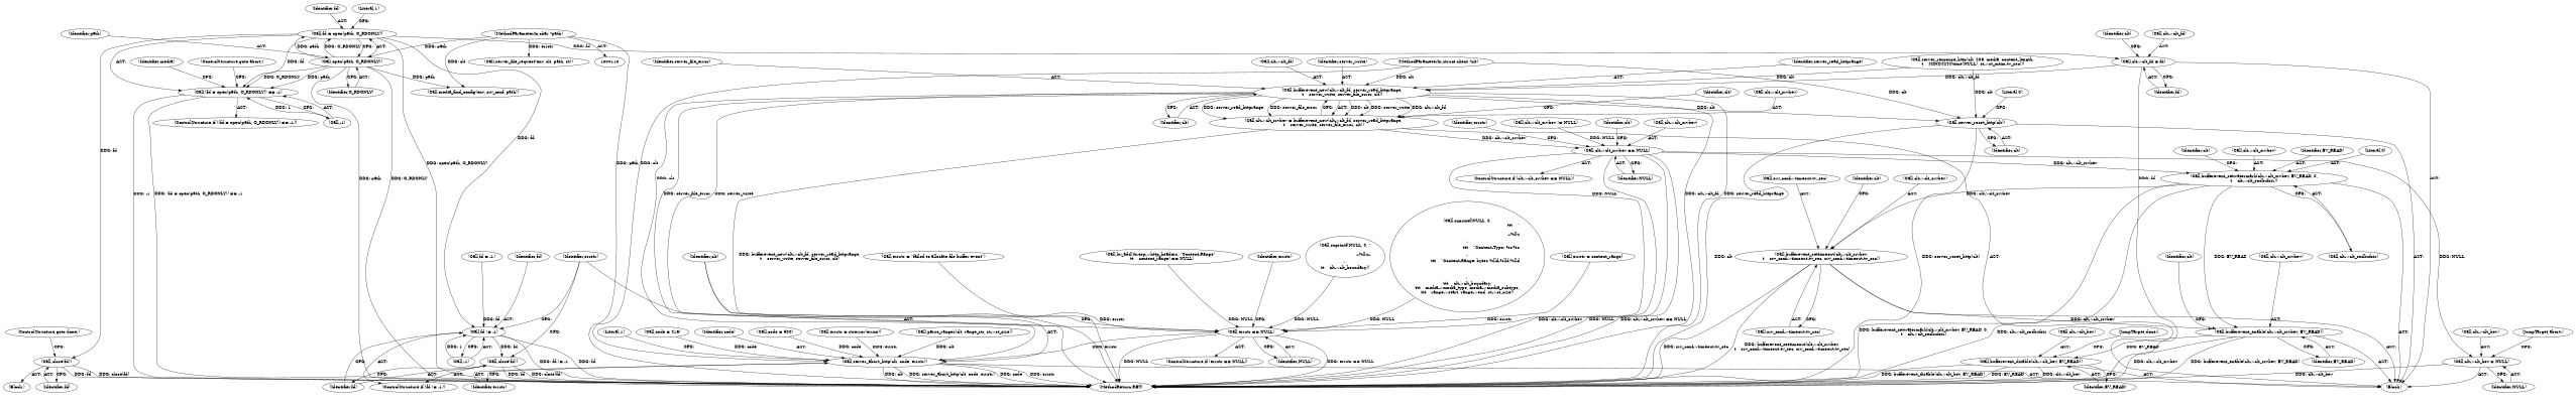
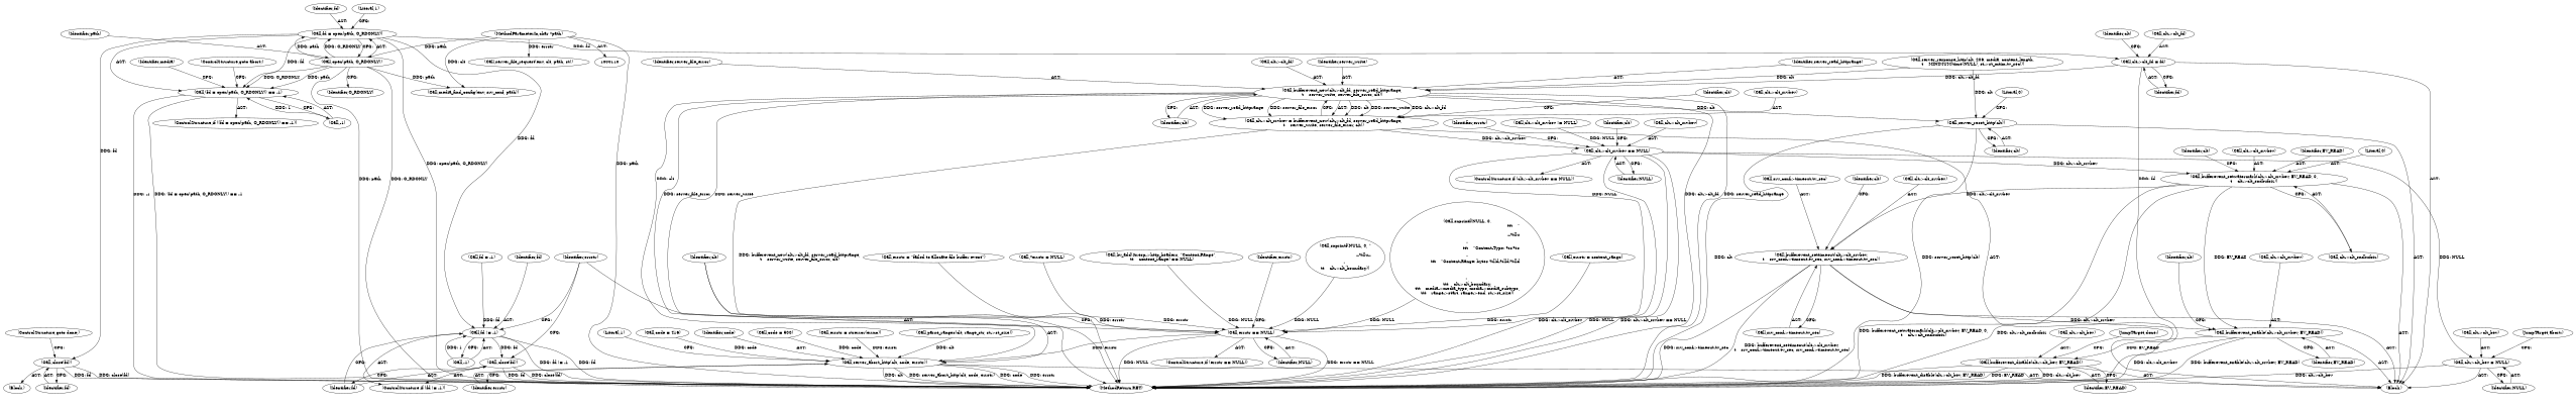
  digraph {
    n1 [label="(Call,fd = open(path, O_RDONLY))"]
    n2 [label="(Call,open(path, O_RDONLY))"]
    n3 [label="(Call,(fd = open(path, O_RDONLY)) == -1)"]
    n4 [label="(Call,close(fd))"]
    n5 [label="(Call,clt->clt_fd = fd)"]
    n6 [label="(Call,fd != -1)"]
    n7 [label="(MethodReturn,RET)"]
    n8 [label="(Identifier,O_RDONLY)"]
    n9 [label="(Call,media_find_config(env, srv_conf, path))"]
    n10 [label="(Call,-1)"]
    n11 [label="(ControlStructure,if ((fd = open(path, O_RDONLY)) == -1))"]
    n12 [label="(Block,)"]
    n13 [label="(Identifier,fd)"]
    n14 [label="(Call,bufferevent_new(clt->clt_fd, server_read_httprange,\n\t    server_write, server_file_error, clt))"]
    n15 [label="(Block,)"]
    n16 [label="(Identifier,fd)"]
    n17 [label="(Call,close(fd))"]
    n18 [label="(Call,-1)"]
    n19 [label="(ControlStructure,if (fd != -1))"]
    n20 [label="(MethodParameterIn,char *path)"]
    n21 [label="(Call,server_file_request(env, clt, path, st))"]
    1000110
    n23 [label="(Call,clt->clt_srvbev = bufferevent_new(clt->clt_fd, server_read_httprange,\n\t    server_write, server_file_error, clt))"]
    n24 [label="(Call,server_abort_http(clt, code, errstr))"]
    n25 [label="(Call,server_reset_http(clt))"]
    n26 [label="(Identifier,clt)"]
    n27 [label="(Call,clt->clt_srvbev == NULL)"]
    n28 [label="(Identifier,errstr)"]
    n29 [label="(Identifier,clt)"]
    n30 [label="(Call,bufferevent_setwatermark(clt->clt_srvbev, EV_READ, 0,\n\t    clt->clt_sndbufsiz))"]
    n31 [label="(Call,clt->clt_bev = NULL)"]
    n32 [label="(Call,errstr == NULL)"]
    n33 [label="(Identifier,NULL)"]
    n34 [label="(ControlStructure,if (clt->clt_srvbev == NULL))"]
    n35 [label="(Call,bufferevent_settimeout(clt->clt_srvbev,\n\t    srv_conf->timeout.tv_sec, srv_conf->timeout.tv_sec))"]
    n36 [label="(Call,bufferevent_enable(clt->clt_srvbev, EV_READ))"]
    n37 [label="(Call,clt->clt_sndbufsiz)"]
    n38 [label="(Identifier,NULL)"]
    n39 [label="(Identifier,NULL)"]
    n40 [label="(ControlStructure,if (errstr == NULL))"]
    n41 [label="(Call,srv_conf->timeout.tv_sec)"]
    n42 [label="(Call,bufferevent_disable(clt->clt_bev, EV_READ))"]
    n43 [label="(Identifier,EV_READ)"]
    n44 [label="(Identifier,EV_READ)"]
    n45 [label="(Identifier,fd)"]
    n46 [label="(Call,parse_ranges(clt, range_str, st->st_size))"]
    n47 [label="(JumpTarget,done:)"]
    n48 [label="(Call,clt->clt_srvbev)"]
    n49 [label="(Call,clt->clt_srvbev)"]
    n50 [label="(Identifier,server_write)"]
    n51 [label="(Call,kv_add(&resp->http_headers, \"Content-Range\",\n \t\t    content_range) == NULL)"]
    n52 [label="(Identifier,path)"]
    n53 [label="(Identifier,clt)"]
    n54 [label="(Call,clt->clt_bev)"]
    n55 [label="(Identifier,fd)"]
    n56 [label="(Identifier,clt)"]
    n57 [label="(Identifier,clt)"]
    n58 [label="(Identifier,clt)"]
    n59 [label="(Identifier,server_read_httprange)"]
    n60 [label="(Identifier,errstr)"]
    n61 [label="(Call,clt->clt_srvbev)"]
    n62 [label="(Call,fd = -1)"]
    n63 [label="(Identifier,server_file_error)"]
    n64 [label="(Identifier,errstr)"]
    n65 [label="(Literal,0)"]
    n66 [label="(Literal,1)"]
    n67 [label="(Call,clt->clt_fd)"]
    n68 [label="(Call,clt->clt_bev)"]
    n69 [label="(ControlStructure,goto abort;)"]
    n70 [label="(Call,clt->clt_srvbev)"]
    n71 [label="(Call,srv_conf->timeout.tv_sec)"]
    n72 [label="(Identifier,errstr)"]
    n73 [label="(Call,snprintf(NULL, 0, \"\r\n--%llu--\r\n\",\n\t\t    clt->clt_boundary))"]
    n74 [label="(JumpTarget,abort:)"]
    n75 [label="(Literal,1)"]
    n76 [label="(Call,code = 416)"]
    n77 [label="(Identifier,EV_READ)"]
    n78 [label="(Call,server_response_http(clt, 206, media, content_length,\n \t    MINIMUM(time(NULL), st->st_mtim.tv_sec)))"]
    n79 [label="(Call,snprintf(NULL, 0,\n\t\t\t    \"\r\n--%llu\r\n\"\n\t\t\t    \"Content-Type: %s/%s\r\n\"\n \t\t\t    \"Content-Range: bytes %lld-%lld/%lld\r\n\r\n\",\n\t\t\t    clt->clt_boundary,\n\t\t\t    media->media_type, media->media_subtype,\n\t\t\t    range->start, range->end, st->st_size))"]
    n80 [label="(Identifier,code)"]
    n81 [label="(Call,code = 500)"]
    n82 [label="(Call,errstr = strerror(errno))"]
    n83 [label="(Call,clt->clt_srvbev != NULL)"]
    n84 [label="(Literal,0)"]
    n85 [label="(Call,clt->clt_srvbev)"]
    n86 [label="(Identifier,clt)"]
    n87 [label="(Call,errstr = content_range)"]
    n88 [label="(Identifier,clt)"]
    n89 [label="(Call,errstr = \"failed to allocate file buffer event\")"]
    n90 [label="(Identifier,clt)"]
-   n91 [label="(MethodParameterIn,struct client *clt)"]
+   n92 [label="(Call,*errstr = NULL)"]
    n93 [label="(Call,clt->clt_fd)"]
    n94 [label="(ControlStructure,goto done;)"]
    n95 [label="(Identifier,media)"]
    n96 [label="(Identifier,fd)"]
    n1 -> n2 [label="CFG: "]
    n1 -> n3 [label="AST: "]
    n1 -> n3 [label="DDG: fd"]
    n1 -> n4 [label="DDG: fd"]
    n1 -> n5 [label="DDG: fd"]
    n1 -> n6 [label="DDG: fd"]
    n1 -> n7 [label="DDG: open(path, O_RDONLY)"]
    n2 -> n1 [label="AST: "]
    n2 -> n1 [label="DDG: path"]
    n2 -> n1 [label="DDG: O_RDONLY"]
    n2 -> n3 [label="DDG: path"]
    n2 -> n3 [label="DDG: O_RDONLY"]
    n2 -> n7 [label="DDG: path"]
    n2 -> n7 [label="DDG: O_RDONLY"]
    n2 -> n8 [label="CFG: "]
    n2 -> n9 [label="DDG: path"]
    n3 -> n7 [label="DDG: -1"]
    n3 -> n7 [label="DDG: (fd = open(path, O_RDONLY)) == -1"]
    n3 -> n10 [label="CFG: "]
    n3 -> n11 [label="AST: "]
    n4 -> n7 [label="DDG: close(fd)"]
    n4 -> n7 [label="DDG: fd"]
    n4 -> n12 [label="AST: "]
    n4 -> n13 [label="CFG: "]
    n5 -> n7 [label="DDG: fd"]
    n5 -> n14 [label="DDG: clt->clt_fd"]
    n5 -> n15 [label="AST: "]
    n5 -> n16 [label="CFG: "]
    n6 -> n7 [label="DDG: fd != -1"]
    n6 -> n7 [label="DDG: fd"]
    n6 -> n17 [label="DDG: fd"]
    n6 -> n18 [label="CFG: "]
    n6 -> n19 [label="AST: "]
-   n8 -> n2 [label="AST: "]
    n10 -> n3 [label="AST: "]
    n10 -> n3 [label="DDG: 1"]
    n13 -> n4 [label="AST: "]
    n14 -> n7 [label="DDG: server_read_httprange"]
    n14 -> n7 [label="DDG: server_file_error"]
    n14 -> n7 [label="DDG: server_write"]
    n14 -> n7 [label="DDG: clt->clt_fd"]
    n14 -> n23 [label="AST: "]
    n14 -> n23 [label="DDG: clt"]
    n14 -> n23 [label="DDG: server_write"]
    n14 -> n23 [label="DDG: clt->clt_fd"]
    n14 -> n23 [label="DDG: server_read_httprange"]
    n14 -> n23 [label="DDG: server_file_error"]
    n14 -> n24 [label="DDG: clt"]
    n14 -> n25 [label="DDG: clt"]
    n14 -> n26 [label="CFG: "]
    n16 -> n5 [label="AST: "]
    n17 -> n7 [label="DDG: fd"]
    n17 -> n7 [label="DDG: close(fd)"]
    n17 -> n19 [label="AST: "]
    n17 -> n45 [label="CFG: "]
    n18 -> n6 [label="AST: "]
    n18 -> n6 [label="DDG: 1"]
    n20 -> n2 [label="DDG: path"]
    n20 -> n7 [label="DDG: path"]
    n20 -> n9 [label="DDG: clt"]
    n20 -> n21 [label="DDG: errstr"]
    n20 -> 1000110 [label="AST: "]
    n23 -> n7 [label="DDG: bufferevent_new(clt->clt_fd, server_read_httprange,\n\t    server_write, server_file_error, clt)"]
    n23 -> n14 [label="CFG: "]
    n23 -> n15 [label="AST: "]
    n23 -> n27 [label="DDG: clt->clt_srvbev"]
    n24 -> n7 [label="DDG: errstr"]
    n24 -> n7 [label="DDG: clt"]
    n24 -> n7 [label="DDG: server_abort_http(clt, code, errstr)"]
    n24 -> n7 [label="DDG: code"]
    n24 -> n15 [label="AST: "]
    n24 -> n28 [label="CFG: "]
    n25 -> n7 [label="DDG: clt"]
    n25 -> n7 [label="DDG: server_reset_http(clt)"]
    n25 -> n15 [label="AST: "]
    n25 -> n29 [label="CFG: "]
    n26 -> n14 [label="AST: "]
    n27 -> n7 [label="DDG: clt->clt_srvbev"]
    n27 -> n7 [label="DDG: NULL"]
    n27 -> n7 [label="DDG: clt->clt_srvbev == NULL"]
    n27 -> n30 [label="DDG: clt->clt_srvbev"]
    n27 -> n31 [label="DDG: NULL"]
    n27 -> n32 [label="DDG: NULL"]
    n27 -> n33 [label="CFG: "]
    n27 -> n34 [label="AST: "]
    n28 -> n24 [label="AST: "]
    n29 -> n25 [label="AST: "]
    n30 -> n7 [label="DDG: bufferevent_setwatermark(clt->clt_srvbev, EV_READ, 0,\n\t    clt->clt_sndbufsiz)"]
    n30 -> n7 [label="DDG: clt->clt_sndbufsiz"]
    n30 -> n15 [label="AST: "]
    n30 -> n35 [label="DDG: clt->clt_srvbev"]
    n30 -> n36 [label="DDG: EV_READ"]
    n30 -> n37 [label="CFG: "]
    n31 -> n7 [label="DDG: clt->clt_bev"]
    n31 -> n15 [label="AST: "]
    n31 -> n38 [label="CFG: "]
    n32 -> n7 [label="DDG: errstr == NULL"]
    n32 -> n7 [label="DDG: NULL"]
    n32 -> n24 [label="DDG: errstr"]
    n32 -> n39 [label="CFG: "]
    n32 -> n40 [label="AST: "]
    n33 -> n27 [label="AST: "]
    n35 -> n7 [label="DDG: srv_conf->timeout.tv_sec"]
    n35 -> n7 [label="DDG: bufferevent_settimeout(clt->clt_srvbev,\n\t    srv_conf->timeout.tv_sec, srv_conf->timeout.tv_sec)"]
    n35 -> n15 [label="AST: "]
    n35 -> n36 [label="DDG: clt->clt_srvbev"]
    n35 -> n41 [label="CFG: "]
    n36 -> n7 [label="DDG: bufferevent_enable(clt->clt_srvbev, EV_READ)"]
    n36 -> n7 [label="DDG: clt->clt_srvbev"]
    n36 -> n15 [label="AST: "]
    n36 -> n42 [label="DDG: EV_READ"]
    n36 -> n43 [label="CFG: "]
    n37 -> n30 [label="AST: "]
    n38 -> n31 [label="AST: "]
    n39 -> n32 [label="AST: "]
    n41 -> n35 [label="AST: "]
    n42 -> n7 [label="DDG: clt->clt_bev"]
    n42 -> n7 [label="DDG: bufferevent_disable(clt->clt_bev, EV_READ)"]
    n42 -> n7 [label="DDG: EV_READ"]
    n42 -> n15 [label="AST: "]
    n42 -> n44 [label="CFG: "]
    n43 -> n36 [label="AST: "]
    n44 -> n42 [label="AST: "]
    n45 -> n6 [label="CFG: "]
    n45 -> n17 [label="AST: "]
    n46 -> n24 [label="DDG: clt"]
    n47 -> n42 [label="CFG: "]
    n48 -> n27 [label="AST: "]
    n49 -> n35 [label="AST: "]
    n50 -> n14 [label="AST: "]
    n51 -> n32 [label="DDG: NULL"]
    n52 -> n2 [label="AST: "]
    n53 -> n30 [label="CFG: "]
    n54 -> n42 [label="AST: "]
    n55 -> n1 [label="AST: "]
    n56 -> n23 [label="CFG: "]
    n57 -> n24 [label="AST: "]
    n57 -> n32 [label="CFG: "]
    n58 -> n5 [label="CFG: "]
    n59 -> n14 [label="AST: "]
    n60 -> n6 [label="CFG: "]
    n60 -> n17 [label="CFG: "]
    n60 -> n32 [label="AST: "]
    n61 -> n23 [label="AST: "]
    n62 -> n6 [label="DDG: fd"]
    n63 -> n14 [label="AST: "]
    n64 -> n27 [label="CFG: "]
    n65 -> n25 [label="CFG: "]
    n66 -> n1 [label="CFG: "]
    n67 -> n14 [label="AST: "]
    n68 -> n31 [label="AST: "]
    n69 -> n3 [label="CFG: "]
    n70 -> n30 [label="AST: "]
    n71 -> n35 [label="AST: "]
    n72 -> n32 [label="CFG: "]
    n73 -> n32 [label="DDG: NULL"]
    n74 -> n31 [label="CFG: "]
    n75 -> n24 [label="CFG: "]
    n76 -> n24 [label="DDG: code"]
    n77 -> n30 [label="AST: "]
    n78 -> n14 [label="DDG: clt"]
    n78 -> n25 [label="DDG: clt"]
    n79 -> n32 [label="DDG: NULL"]
    n80 -> n24 [label="AST: "]
    n81 -> n24 [label="DDG: code"]
    n82 -> n24 [label="DDG: errstr"]
    n83 -> n27 [label="DDG: NULL"]
    n84 -> n30 [label="AST: "]
    n85 -> n36 [label="AST: "]
    n86 -> n27 [label="CFG: "]
    n87 -> n32 [label="DDG: errstr"]
    n88 -> n35 [label="CFG: "]
    n89 -> n32 [label="DDG: errstr"]
    n90 -> n36 [label="CFG: "]
-   n91 -> n14 [label="DDG: clt"]
-   n91 -> n24 [label="DDG: clt"]
-   n91 -> n25 [label="DDG: clt"]
+   n92 -> n32 [label="DDG: errstr"]
    n93 -> n5 [label="AST: "]
    n94 -> n4 [label="CFG: "]
    n95 -> n3 [label="CFG: "]
    n96 -> n6 [label="AST: "]
  }
